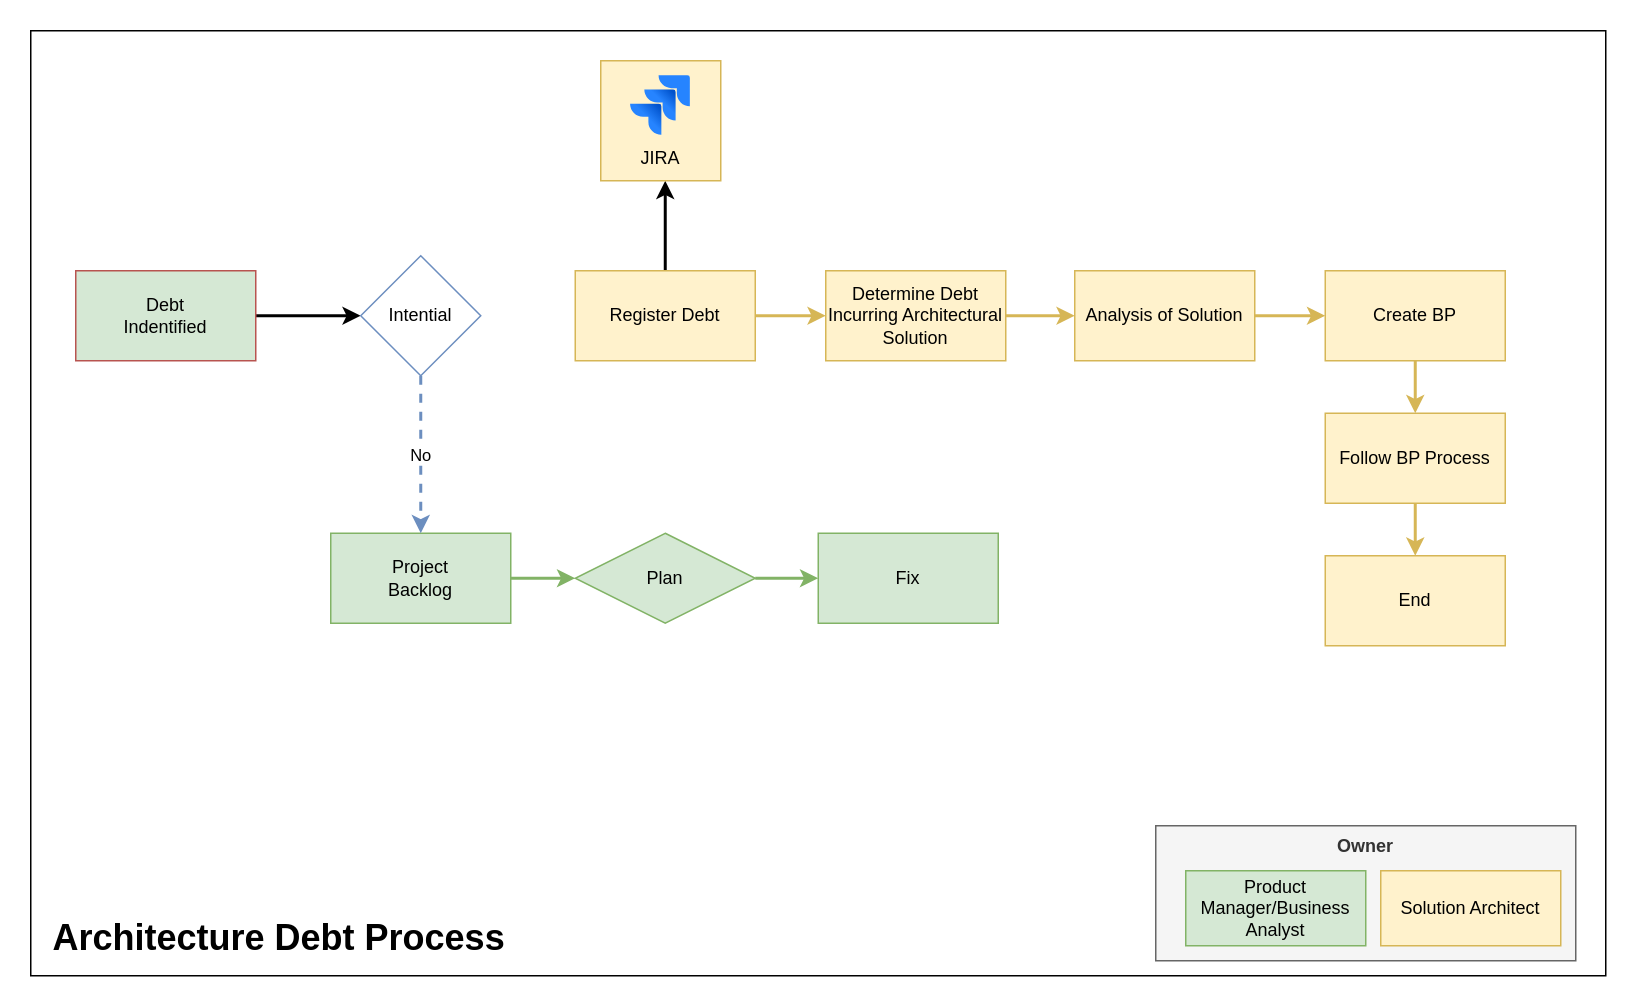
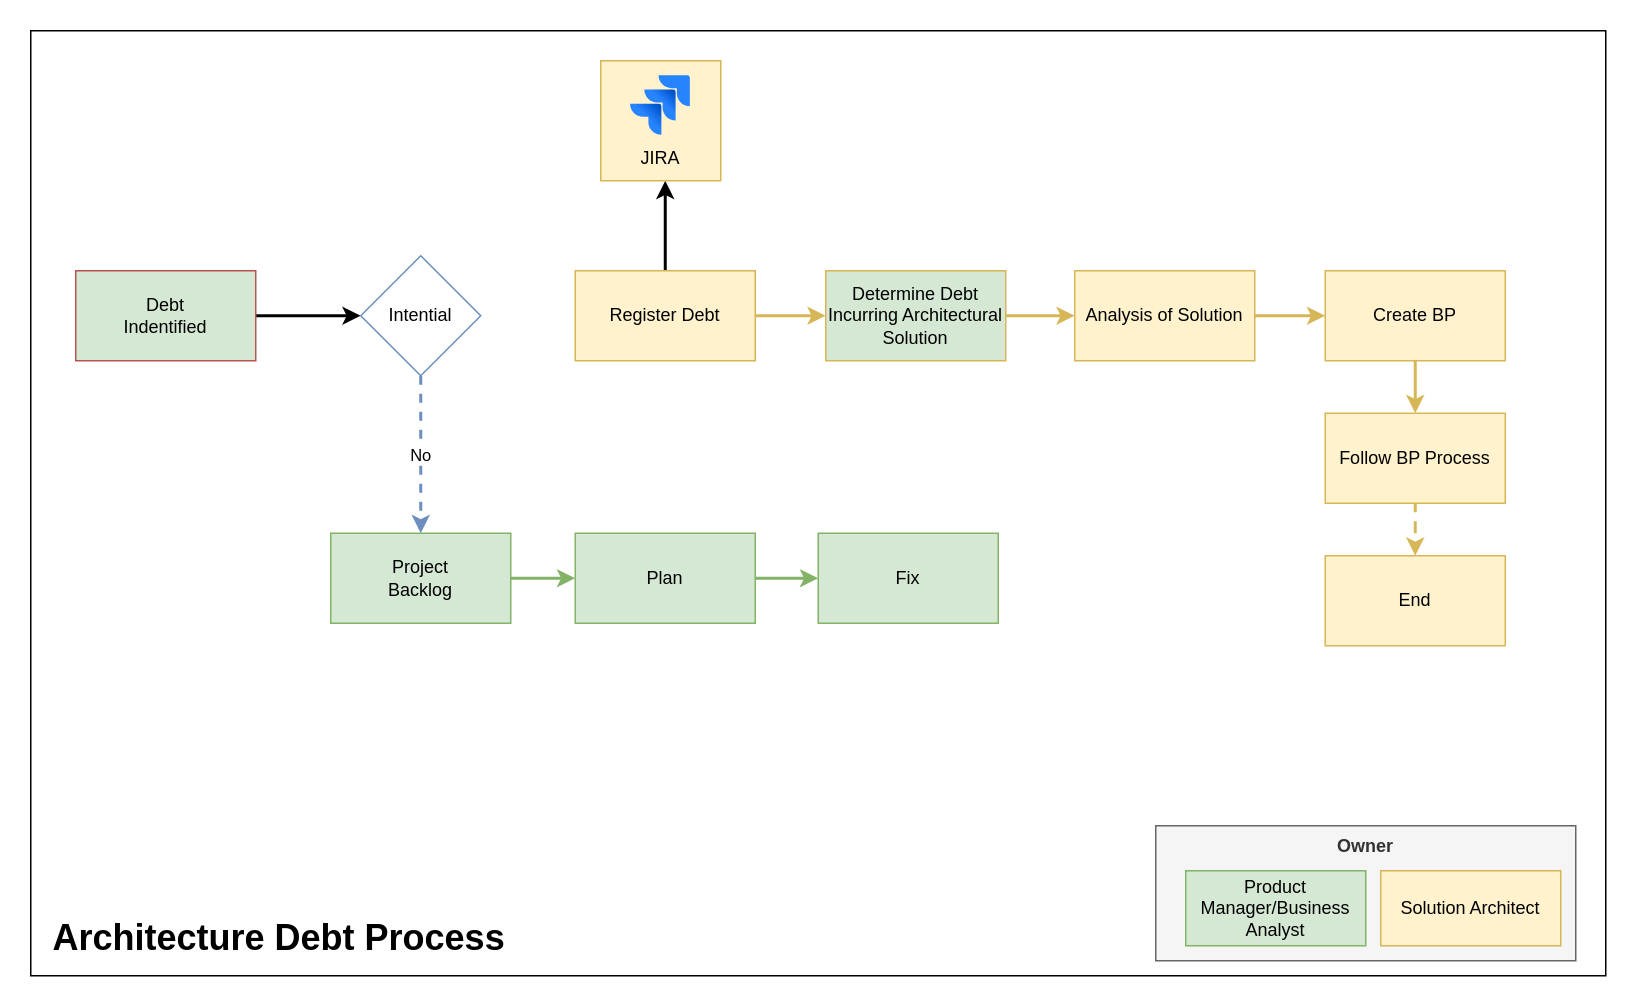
  <mxCell id="0" />
  <mxCell id="1" parent="0" />
  <mxCell id="2" value="" style="rounded=0;whiteSpace=wrap;html=1;" vertex="1" parent="1"><mxGeometry x="20" y="20" width="1050" height="630" as="geometry" /></mxCell>
  <mxCell id="3" style="edgeStyle=orthogonalEdgeStyle;rounded=0;orthogonalLoop=1;jettySize=auto;html=1;entryX=0;entryY=0.5;entryDx=0;entryDy=0;fillColor=#fff2cc;strokeColor=#d6b656;strokeWidth=2;" edge="1" parent="1" source="5" target="11"><mxGeometry relative="1" as="geometry" /></mxCell>
  <mxCell id="4" style="edgeStyle=orthogonalEdgeStyle;rounded=0;orthogonalLoop=1;jettySize=auto;html=1;strokeWidth=2;" edge="1" parent="1" source="5"><mxGeometry relative="1" as="geometry"><mxPoint x="443" y="120" as="targetPoint" /></mxGeometry></mxCell>
  <mxCell id="5" value="Register Debt" style="rounded=0;whiteSpace=wrap;html=1;fillColor=#fff2cc;strokeColor=#d6b656;" parent="1" vertex="1"><mxGeometry x="383" y="180" width="120" height="60" as="geometry" /></mxCell>
  <mxCell id="6" style="edgeStyle=orthogonalEdgeStyle;rounded=0;orthogonalLoop=1;jettySize=auto;html=1;entryX=0;entryY=0.5;entryDx=0;entryDy=0;fillColor=#d5e8d4;strokeColor=#82b366;strokeWidth=2;" edge="1" parent="1" source="7" target="9"><mxGeometry relative="1" as="geometry" /></mxCell>
  <mxCell id="7" value="Project &lt;br&gt;Backlog" style="rounded=0;whiteSpace=wrap;html=1;fillColor=#d5e8d4;strokeColor=#82b366;" parent="1" vertex="1"><mxGeometry x="220" y="355" width="120" height="60" as="geometry" /></mxCell>
  <mxCell id="8" style="edgeStyle=orthogonalEdgeStyle;rounded=0;orthogonalLoop=1;jettySize=auto;html=1;fillColor=#d5e8d4;strokeColor=#82b366;strokeWidth=2;" edge="1" parent="1" source="9" target="16"><mxGeometry relative="1" as="geometry" /></mxCell>
- <mxCell id="9" value="Plan" style="rhombus;whiteSpace=wrap;html=1;fillColor=#d5e8d4;strokeColor=#82b366;" parent="1" vertex="1"><mxGeometry x="383" y="355" width="120" height="60" as="geometry" /></mxCell>
+ <mxCell id="9" value="Plan" style="rounded=0;whiteSpace=wrap;html=1;fillColor=#d5e8d4;strokeColor=#82b366;" parent="1" vertex="1"><mxGeometry x="383" y="355" width="120" height="60" as="geometry" /></mxCell>
  <mxCell id="10" style="edgeStyle=orthogonalEdgeStyle;rounded=0;orthogonalLoop=1;jettySize=auto;html=1;entryX=0;entryY=0.5;entryDx=0;entryDy=0;fillColor=#fff2cc;strokeColor=#d6b656;strokeWidth=2;" edge="1" parent="1" source="11" target="13"><mxGeometry relative="1" as="geometry" /></mxCell>
- <mxCell id="11" value="Determine Debt Incurring Architectural Solution" style="rounded=0;whiteSpace=wrap;html=1;fillColor=#fff2cc;strokeColor=#d6b656;" parent="1" vertex="1"><mxGeometry x="550" y="180" width="120" height="60" as="geometry" /></mxCell>
+ <mxCell id="11" value="Determine Debt Incurring Architectural Solution" style="rounded=0;whiteSpace=wrap;html=1;fillColor=#d5e8d4;strokeColor=#d6b656;" parent="1" vertex="1"><mxGeometry x="550" y="180" width="120" height="60" as="geometry" /></mxCell>
  <mxCell id="12" style="edgeStyle=orthogonalEdgeStyle;rounded=0;orthogonalLoop=1;jettySize=auto;html=1;entryX=0;entryY=0.5;entryDx=0;entryDy=0;fillColor=#fff2cc;strokeColor=#d6b656;strokeWidth=2;" edge="1" parent="1" source="13" target="15"><mxGeometry relative="1" as="geometry" /></mxCell>
  <mxCell id="13" value="Analysis of Solution" style="rounded=0;whiteSpace=wrap;html=1;fillColor=#fff2cc;strokeColor=#d6b656;" parent="1" vertex="1"><mxGeometry x="716" y="180" width="120" height="60" as="geometry" /></mxCell>
  <mxCell id="14" style="edgeStyle=orthogonalEdgeStyle;rounded=0;orthogonalLoop=1;jettySize=auto;html=1;strokeWidth=2;fillColor=#fff2cc;strokeColor=#d6b656;" edge="1" parent="1" source="15" target="31"><mxGeometry relative="1" as="geometry" /></mxCell>
  <mxCell id="15" value="Create BP" style="rounded=0;whiteSpace=wrap;html=1;fillColor=#fff2cc;strokeColor=#d6b656;" parent="1" vertex="1"><mxGeometry x="883" y="180" width="120" height="60" as="geometry" /></mxCell>
  <mxCell id="16" value="Fix" style="rounded=0;whiteSpace=wrap;html=1;fillColor=#d5e8d4;strokeColor=#82b366;" parent="1" vertex="1"><mxGeometry x="545" y="355" width="120" height="60" as="geometry" /></mxCell>
  <mxCell id="17" style="edgeStyle=orthogonalEdgeStyle;rounded=0;orthogonalLoop=1;jettySize=auto;html=1;strokeWidth=2;" edge="1" parent="1" source="18" target="20"><mxGeometry relative="1" as="geometry" /></mxCell>
  <mxCell id="18" value="Debt&lt;br&gt;Indentified" style="rounded=0;whiteSpace=wrap;html=1;fillColor=#d5e8d4;strokeColor=#b85450;" vertex="1" parent="1"><mxGeometry x="50" y="180" width="120" height="60" as="geometry" /></mxCell>
  <mxCell id="19" value="No" style="edgeStyle=orthogonalEdgeStyle;rounded=0;orthogonalLoop=1;jettySize=auto;html=1;entryX=0.5;entryY=0;entryDx=0;entryDy=0;fillColor=#dae8fc;strokeColor=#6c8ebf;strokeWidth=2;dashed=1;" edge="1" parent="1" source="20" target="7"><mxGeometry relative="1" as="geometry" /></mxCell>
  <mxCell id="20" value="Intential" style="rhombus;whiteSpace=wrap;html=1;fillColor=#ffffff;strokeColor=#6c8ebf;" vertex="1" parent="1"><mxGeometry x="240" y="170" width="80" height="80" as="geometry" /></mxCell>
  <mxCell id="21" value="Owner" style="rounded=0;whiteSpace=wrap;html=1;verticalAlign=top;fontStyle=1;fillColor=#f5f5f5;fontColor=#333333;strokeColor=#666666;" vertex="1" parent="1"><mxGeometry x="770" y="550" width="280" height="90" as="geometry" /></mxCell>
  <mxCell id="22" value="" style="group" vertex="1" connectable="0" parent="1"><mxGeometry x="790" y="580" width="250" height="50" as="geometry" /></mxCell>
  <mxCell id="23" value="Product Manager/Business Analyst" style="rounded=0;whiteSpace=wrap;html=1;fillColor=#d5e8d4;strokeColor=#82b366;" vertex="1" parent="22"><mxGeometry width="120" height="50" as="geometry" /></mxCell>
  <mxCell id="24" value="Solution Architect" style="rounded=0;whiteSpace=wrap;html=1;fillColor=#fff2cc;strokeColor=#d6b656;" vertex="1" parent="22"><mxGeometry x="130" width="120" height="50" as="geometry" /></mxCell>
  <mxCell id="25" value="&lt;h1&gt;Architecture Debt Process&lt;/h1&gt;" style="text;html=1;strokeColor=none;fillColor=none;spacing=5;spacingTop=-20;whiteSpace=wrap;overflow=hidden;rounded=0;" vertex="1" parent="1"><mxGeometry x="30" y="605" width="360" height="35" as="geometry" /></mxCell>
  <mxCell id="26" value="" style="group" vertex="1" connectable="0" parent="1"><mxGeometry x="400" y="40" width="80" height="80" as="geometry" /></mxCell>
  <mxCell id="27" value="" style="whiteSpace=wrap;html=1;aspect=fixed;fillColor=#fff2cc;strokeColor=#d6b656;" vertex="1" parent="26"><mxGeometry width="80" height="80" as="geometry" /></mxCell>
  <mxCell id="28" value="" style="image;image=img/lib/atlassian/Jira_Logo.svg;" vertex="1" parent="26"><mxGeometry x="20" y="10" width="40" height="40" as="geometry" /></mxCell>
  <mxCell id="29" value="JIRA" style="text;html=1;strokeColor=none;fillColor=none;align=center;verticalAlign=middle;whiteSpace=wrap;rounded=0;" vertex="1" parent="26"><mxGeometry x="10" y="50" width="60" height="30" as="geometry" /></mxCell>
- <mxCell id="30" style="edgeStyle=orthogonalEdgeStyle;rounded=0;orthogonalLoop=1;jettySize=auto;html=1;entryX=0.5;entryY=0;entryDx=0;entryDy=0;strokeWidth=2;fillColor=#fff2cc;strokeColor=#d6b656;" edge="1" parent="1" source="31" target="32"><mxGeometry relative="1" as="geometry" /></mxCell>
+ <mxCell id="30" style="edgeStyle=orthogonalEdgeStyle;rounded=0;orthogonalLoop=1;jettySize=auto;html=1;entryX=0.5;entryY=0;entryDx=0;entryDy=0;strokeWidth=2;fillColor=#fff2cc;strokeColor=#d6b656;dashed=1;" edge="1" parent="1" source="31" target="32"><mxGeometry relative="1" as="geometry" /></mxCell>
  <mxCell id="31" value="Follow BP Process" style="rounded=0;whiteSpace=wrap;html=1;fillColor=#fff2cc;strokeColor=#d6b656;" vertex="1" parent="1"><mxGeometry x="883" y="275" width="120" height="60" as="geometry" /></mxCell>
  <mxCell id="32" value="End" style="rounded=0;whiteSpace=wrap;html=1;fillColor=#fff2cc;strokeColor=#d6b656;" vertex="1" parent="1"><mxGeometry x="883" y="370" width="120" height="60" as="geometry" /></mxCell>
